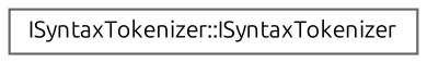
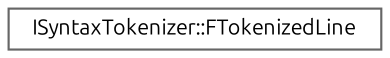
  digraph {
    rankdir=LR
    fontname=Ubuntu
-   n1 [color=grey40 fillcolor=white fontname=Ubuntu fontsize=10 height=0.2 label="ISyntaxTokenizer::ISyntaxTokenizer" shape=box style=filled width=0.4]
+   n1 [color=grey40 fillcolor=white fontname=Ubuntu fontsize=10 height=0.2 label="ISyntaxTokenizer::FTokenizedLine" shape=box style=filled width=0.4]
  }
